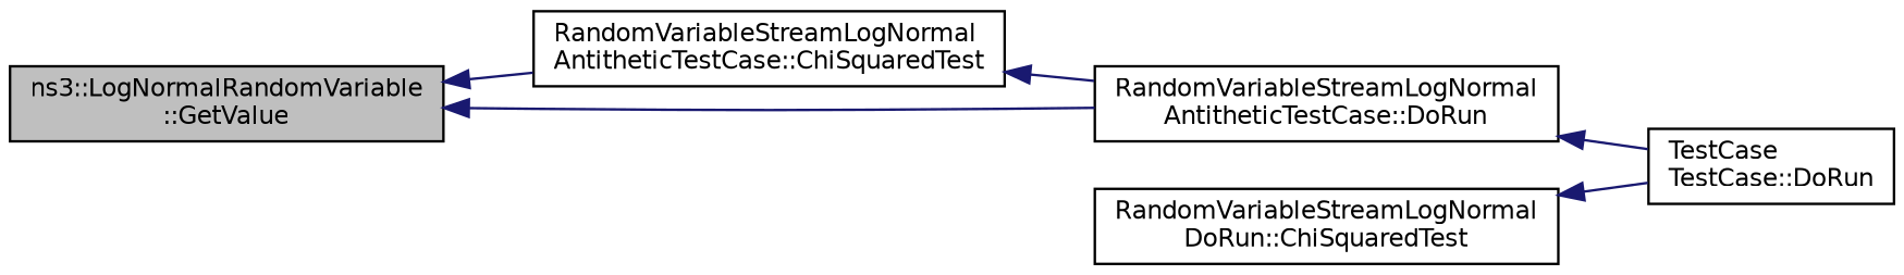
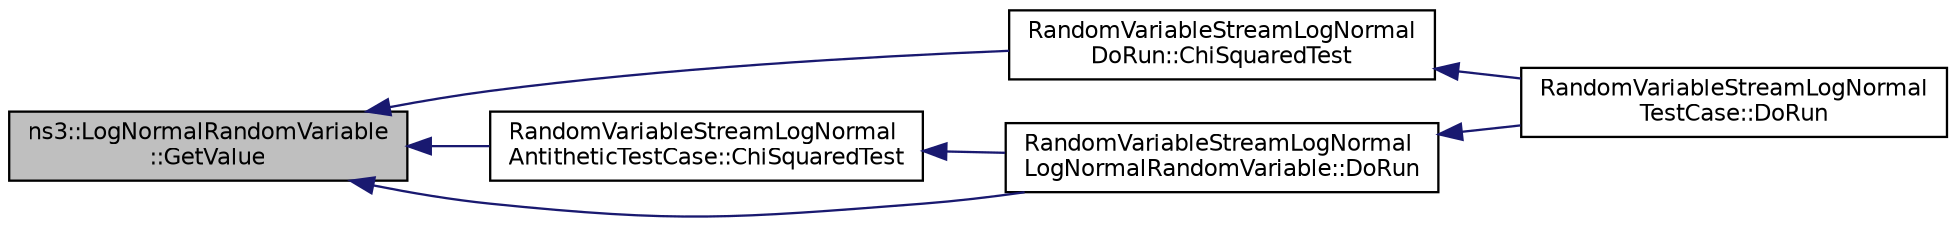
  digraph {
    rankdir=LR
    node [color=black fillcolor=white fontname=Helvetica fontsize=10 shape=record style=filled]
    edge [color=midnightblue dir=back fontname=Helvetica fontsize=10 labelfontname=Helvetica labelfontsize=10 style=solid]
    n1 [fillcolor=grey75 fontcolor=black height=0.2 label="ns3::LogNormalRandomVariable\l::GetValue" width=0.4]
    n2 [height=0.2 label="RandomVariableStreamLogNormal\lDoRun::ChiSquaredTest" width=0.4]
    n3 [height=0.2 label="RandomVariableStreamLogNormal\lAntitheticTestCase::ChiSquaredTest" width=0.4]
-   n4 [height=0.2 label="RandomVariableStreamLogNormal\lAntitheticTestCase::DoRun" width=0.4]
-   n5 [height=0.2 label="TestCase\lTestCase::DoRun" width=0.4]
+   n4 [height=0.2 label="RandomVariableStreamLogNormal\lLogNormalRandomVariable::DoRun" width=0.4]
+   n5 [height=0.2 label="RandomVariableStreamLogNormal\lTestCase::DoRun" width=0.4]
+   n1 -> n2
    n1 -> n3
    n1 -> n4
    n2 -> n5
    n3 -> n4
    n4 -> n5
  }
